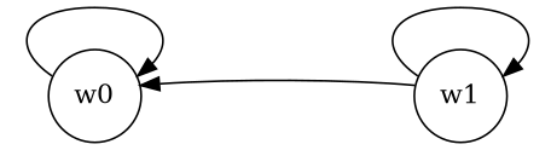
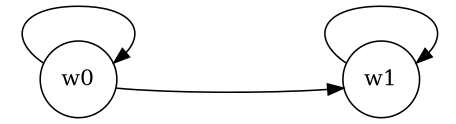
  digraph {
    nodesep=0.3
    rankdir=LR
    ranksep=2
    node [shape=circle]
    edge [arrowsize=1]
    w0
    w1
    w0 -> w0
-   w1 -> w0
+   w0 -> w1
    w1 -> w1
  }
